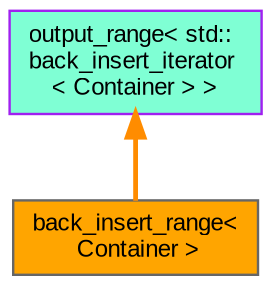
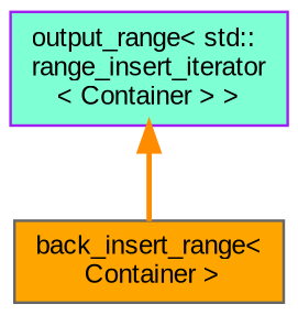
  digraph {
    rankdir=TB
    fontname="Liberation Sans"
    node [fontname="Liberation Sans" fontsize=10 shape=record style=filled]
-   n1 [color=purple fillcolor=aquamarine height=0.2 label="output_range\< std::\lback_insert_iterator\l\< Container \> \>" width=0.4]
+   n1 [color=purple fillcolor=aquamarine height=0.2 label="output_range\< std::\lrange_insert_iterator\l\< Container \> \>" width=0.4]
    n2 [color=gray40 fillcolor=orange height=0.2 label="back_insert_range\<\l Container \>" width=0.4]
    n1 -> n2 [color=darkorange dir=back fontname="Liberation Sans" fontsize=10 labelfontname=Helvetica labelfontsize=10 style=bold]
  }
